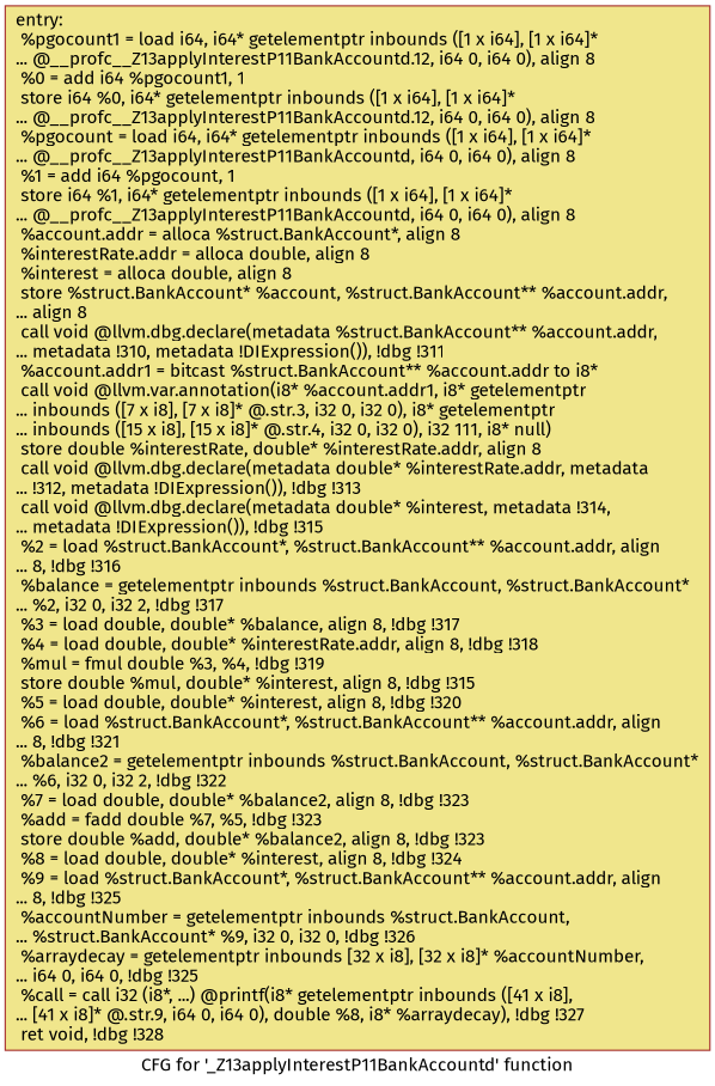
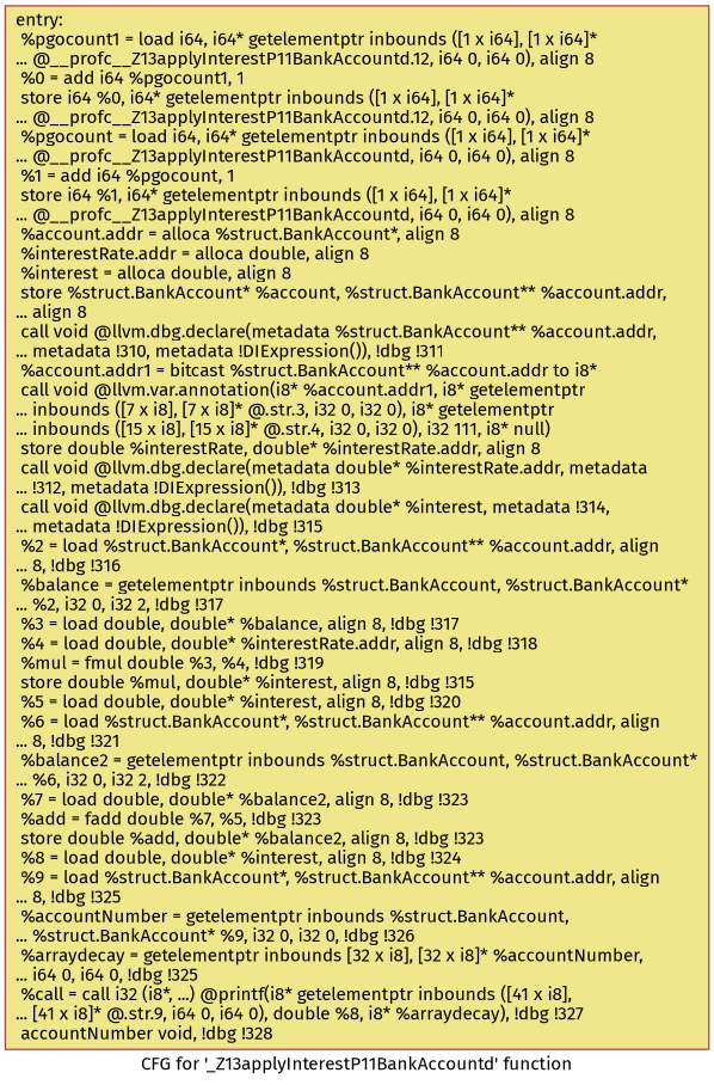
  digraph {
    label="CFG for '_Z13applyInterestP11BankAccountd' function"
    rankdir=LR
    fontname="Fira Sans"
-   n1 [color=brown fillcolor=khaki label="{entry:\l  %pgocount1 = load i64, i64* getelementptr inbounds ([1 x i64], [1 x i64]*\l... @__profc__Z13applyInterestP11BankAccountd.12, i64 0, i64 0), align 8\l  %0 = add i64 %pgocount1, 1\l  store i64 %0, i64* getelementptr inbounds ([1 x i64], [1 x i64]*\l... @__profc__Z13applyInterestP11BankAccountd.12, i64 0, i64 0), align 8\l  %pgocount = load i64, i64* getelementptr inbounds ([1 x i64], [1 x i64]*\l... @__profc__Z13applyInterestP11BankAccountd, i64 0, i64 0), align 8\l  %1 = add i64 %pgocount, 1\l  store i64 %1, i64* getelementptr inbounds ([1 x i64], [1 x i64]*\l... @__profc__Z13applyInterestP11BankAccountd, i64 0, i64 0), align 8\l  %account.addr = alloca %struct.BankAccount*, align 8\l  %interestRate.addr = alloca double, align 8\l  %interest = alloca double, align 8\l  store %struct.BankAccount* %account, %struct.BankAccount** %account.addr,\l... align 8\l  call void @llvm.dbg.declare(metadata %struct.BankAccount** %account.addr,\l... metadata !310, metadata !DIExpression()), !dbg !311\l  %account.addr1 = bitcast %struct.BankAccount** %account.addr to i8*\l  call void @llvm.var.annotation(i8* %account.addr1, i8* getelementptr\l... inbounds ([7 x i8], [7 x i8]* @.str.3, i32 0, i32 0), i8* getelementptr\l... inbounds ([15 x i8], [15 x i8]* @.str.4, i32 0, i32 0), i32 111, i8* null)\l  store double %interestRate, double* %interestRate.addr, align 8\l  call void @llvm.dbg.declare(metadata double* %interestRate.addr, metadata\l... !312, metadata !DIExpression()), !dbg !313\l  call void @llvm.dbg.declare(metadata double* %interest, metadata !314,\l... metadata !DIExpression()), !dbg !315\l  %2 = load %struct.BankAccount*, %struct.BankAccount** %account.addr, align\l... 8, !dbg !316\l  %balance = getelementptr inbounds %struct.BankAccount, %struct.BankAccount*\l... %2, i32 0, i32 2, !dbg !317\l  %3 = load double, double* %balance, align 8, !dbg !317\l  %4 = load double, double* %interestRate.addr, align 8, !dbg !318\l  %mul = fmul double %3, %4, !dbg !319\l  store double %mul, double* %interest, align 8, !dbg !315\l  %5 = load double, double* %interest, align 8, !dbg !320\l  %6 = load %struct.BankAccount*, %struct.BankAccount** %account.addr, align\l... 8, !dbg !321\l  %balance2 = getelementptr inbounds %struct.BankAccount, %struct.BankAccount*\l... %6, i32 0, i32 2, !dbg !322\l  %7 = load double, double* %balance2, align 8, !dbg !323\l  %add = fadd double %7, %5, !dbg !323\l  store double %add, double* %balance2, align 8, !dbg !323\l  %8 = load double, double* %interest, align 8, !dbg !324\l  %9 = load %struct.BankAccount*, %struct.BankAccount** %account.addr, align\l... 8, !dbg !325\l  %accountNumber = getelementptr inbounds %struct.BankAccount,\l... %struct.BankAccount* %9, i32 0, i32 0, !dbg !326\l  %arraydecay = getelementptr inbounds [32 x i8], [32 x i8]* %accountNumber,\l... i64 0, i64 0, !dbg !325\l  %call = call i32 (i8*, ...) @printf(i8* getelementptr inbounds ([41 x i8],\l... [41 x i8]* @.str.9, i64 0, i64 0), double %8, i8* %arraydecay), !dbg !327\l  ret void, !dbg !328\l}" shape=record style=filled fontname="Fira Sans"]
+   n1 [color=brown fillcolor=khaki label="{entry:\l  %pgocount1 = load i64, i64* getelementptr inbounds ([1 x i64], [1 x i64]*\l... @__profc__Z13applyInterestP11BankAccountd.12, i64 0, i64 0), align 8\l  %0 = add i64 %pgocount1, 1\l  store i64 %0, i64* getelementptr inbounds ([1 x i64], [1 x i64]*\l... @__profc__Z13applyInterestP11BankAccountd.12, i64 0, i64 0), align 8\l  %pgocount = load i64, i64* getelementptr inbounds ([1 x i64], [1 x i64]*\l... @__profc__Z13applyInterestP11BankAccountd, i64 0, i64 0), align 8\l  %1 = add i64 %pgocount, 1\l  store i64 %1, i64* getelementptr inbounds ([1 x i64], [1 x i64]*\l... @__profc__Z13applyInterestP11BankAccountd, i64 0, i64 0), align 8\l  %account.addr = alloca %struct.BankAccount*, align 8\l  %interestRate.addr = alloca double, align 8\l  %interest = alloca double, align 8\l  store %struct.BankAccount* %account, %struct.BankAccount** %account.addr,\l... align 8\l  call void @llvm.dbg.declare(metadata %struct.BankAccount** %account.addr,\l... metadata !310, metadata !DIExpression()), !dbg !311\l  %account.addr1 = bitcast %struct.BankAccount** %account.addr to i8*\l  call void @llvm.var.annotation(i8* %account.addr1, i8* getelementptr\l... inbounds ([7 x i8], [7 x i8]* @.str.3, i32 0, i32 0), i8* getelementptr\l... inbounds ([15 x i8], [15 x i8]* @.str.4, i32 0, i32 0), i32 111, i8* null)\l  store double %interestRate, double* %interestRate.addr, align 8\l  call void @llvm.dbg.declare(metadata double* %interestRate.addr, metadata\l... !312, metadata !DIExpression()), !dbg !313\l  call void @llvm.dbg.declare(metadata double* %interest, metadata !314,\l... metadata !DIExpression()), !dbg !315\l  %2 = load %struct.BankAccount*, %struct.BankAccount** %account.addr, align\l... 8, !dbg !316\l  %balance = getelementptr inbounds %struct.BankAccount, %struct.BankAccount*\l... %2, i32 0, i32 2, !dbg !317\l  %3 = load double, double* %balance, align 8, !dbg !317\l  %4 = load double, double* %interestRate.addr, align 8, !dbg !318\l  %mul = fmul double %3, %4, !dbg !319\l  store double %mul, double* %interest, align 8, !dbg !315\l  %5 = load double, double* %interest, align 8, !dbg !320\l  %6 = load %struct.BankAccount*, %struct.BankAccount** %account.addr, align\l... 8, !dbg !321\l  %balance2 = getelementptr inbounds %struct.BankAccount, %struct.BankAccount*\l... %6, i32 0, i32 2, !dbg !322\l  %7 = load double, double* %balance2, align 8, !dbg !323\l  %add = fadd double %7, %5, !dbg !323\l  store double %add, double* %balance2, align 8, !dbg !323\l  %8 = load double, double* %interest, align 8, !dbg !324\l  %9 = load %struct.BankAccount*, %struct.BankAccount** %account.addr, align\l... 8, !dbg !325\l  %accountNumber = getelementptr inbounds %struct.BankAccount,\l... %struct.BankAccount* %9, i32 0, i32 0, !dbg !326\l  %arraydecay = getelementptr inbounds [32 x i8], [32 x i8]* %accountNumber,\l... i64 0, i64 0, !dbg !325\l  %call = call i32 (i8*, ...) @printf(i8* getelementptr inbounds ([41 x i8],\l... [41 x i8]* @.str.9, i64 0, i64 0), double %8, i8* %arraydecay), !dbg !327\l  accountNumber void, !dbg !328\l}" shape=record style=filled fontname="Fira Sans"]
  }
